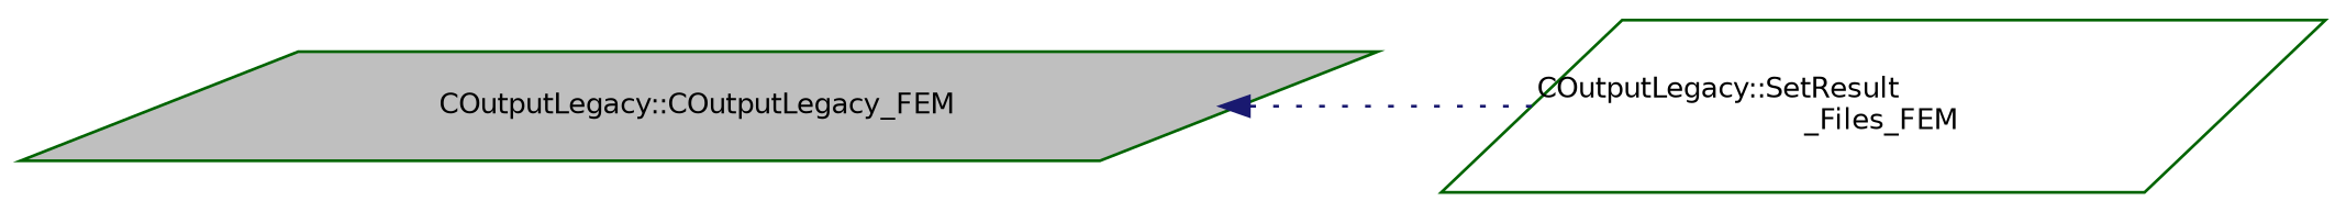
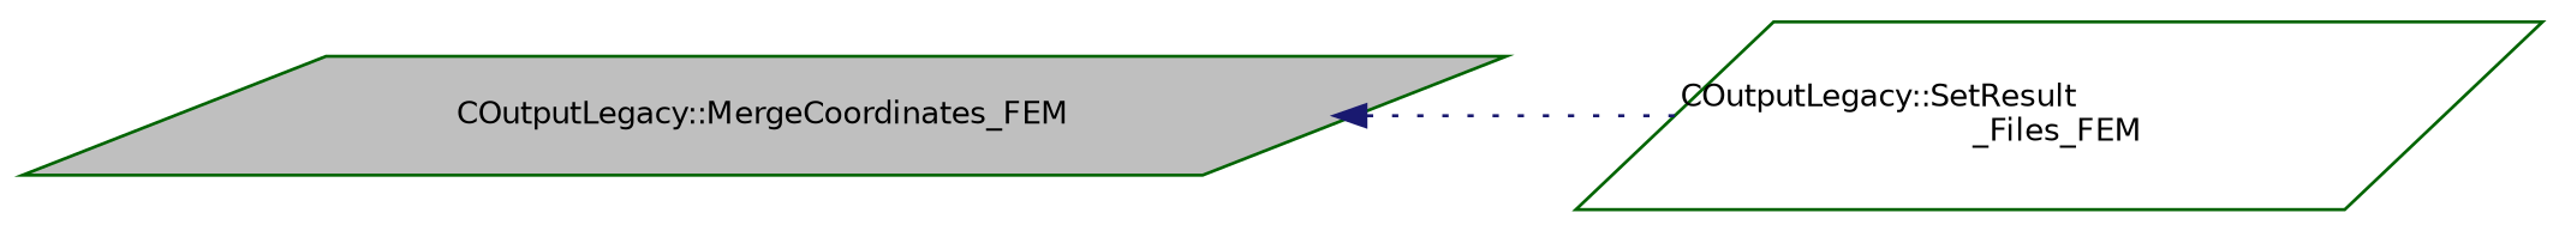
  digraph {
    rankdir=LR
    node [color=darkgreen fontname=Helvetica fontsize=10 shape=parallelogram style=filled]
-   n1 [fillcolor=grey75 fontcolor=black height=0.2 label="COutputLegacy::COutputLegacy_FEM" width=0.4]
+   n1 [fillcolor=grey75 fontcolor=black height=0.2 label="COutputLegacy::MergeCoordinates_FEM" width=0.4]
    n2 [fillcolor=white height=0.2 label="COutputLegacy::SetResult\l_Files_FEM" width=0.4]
    n1 -> n2 [color=midnightblue dir=back fontname=Helvetica fontsize=10 labelfontname=Helvetica labelfontsize=10 style=dotted]
  }
